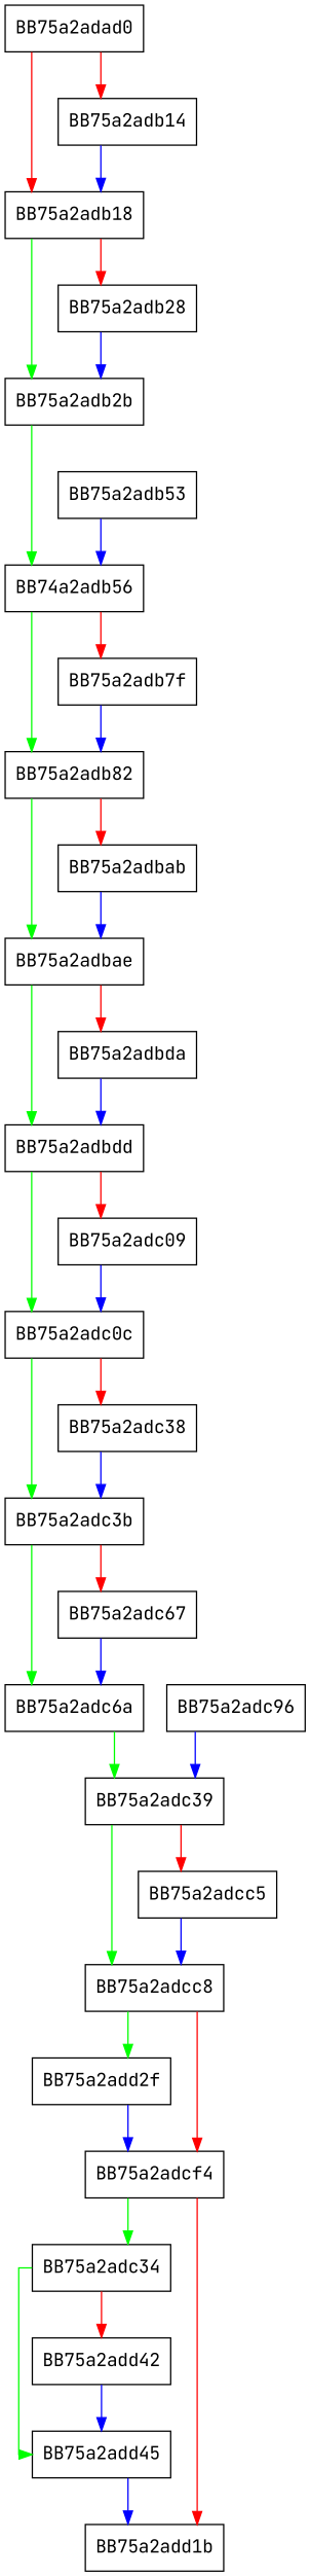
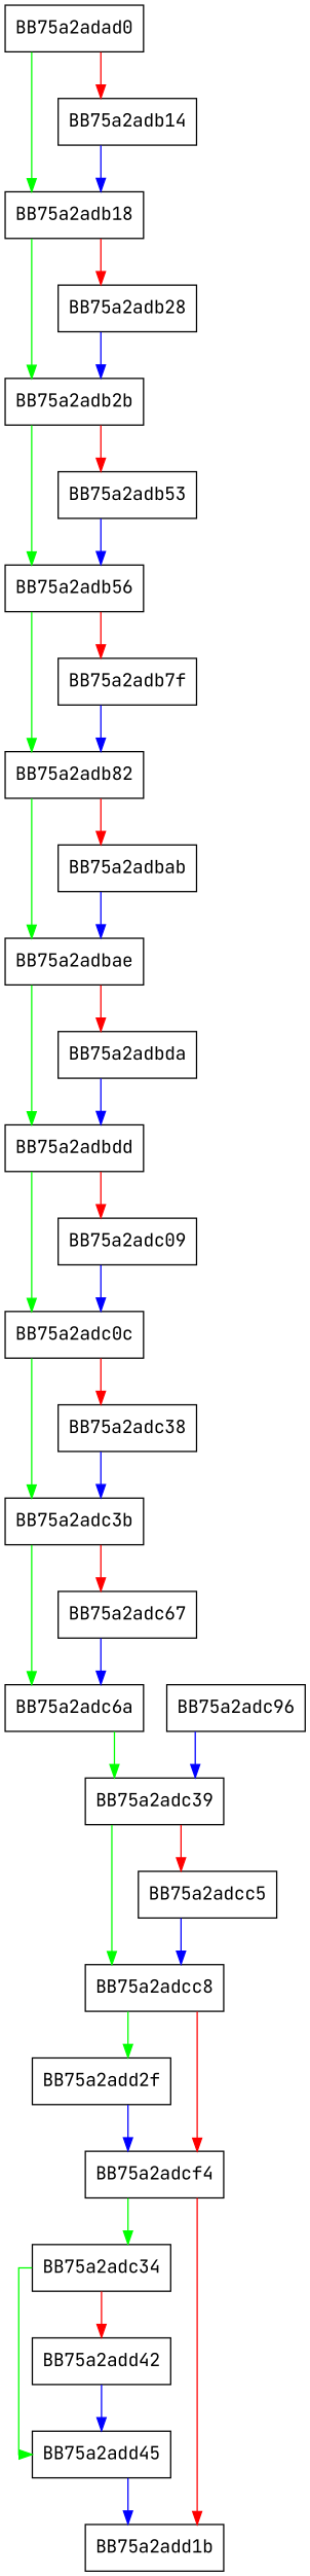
  digraph {
    fontname="JetBrains Mono"
    splines=ortho
    node [fontname="JetBrains Mono" shape=box]
    edge [color=green fontname="JetBrains Mono"]
    BB75a2adad0
    BB75a2adb18
    BB75a2adb14
    BB75a2adb2b
    BB75a2adb28
-   BB75a2adb56 [label=BB74a2adb56]
+   BB75a2adb56
    BB75a2adb53
    BB75a2adb82
    BB75a2adb7f
    BB75a2adbae
    BB75a2adbab
    BB75a2adbdd
    BB75a2adbda
    BB75a2adc0c
    BB75a2adc09
    BB75a2adc3b
    BB75a2adc38
    BB75a2adc6a
    BB75a2adc67
    n20 [label=BB75a2adc39]
    BB75a2adcc8
    BB75a2adcc5
    BB75a2adc96
    BB75a2add2f
    BB75a2adcf4
    n26 [label=BB75a2adc34]
    BB75a2add1b
    BB75a2add45
    BB75a2add42
-   BB75a2adad0 -> BB75a2adb18 [color=red]
+   BB75a2adad0 -> BB75a2adb18
    BB75a2adad0 -> BB75a2adb14 [color=red]
    BB75a2adb18 -> BB75a2adb2b
    BB75a2adb18 -> BB75a2adb28 [color=red]
    BB75a2adb14 -> BB75a2adb18 [color=blue]
    BB75a2adb2b -> BB75a2adb56
+   BB75a2adb2b -> BB75a2adb53 [color=red]
    BB75a2adb28 -> BB75a2adb2b [color=blue]
    BB75a2adb56 -> BB75a2adb82
    BB75a2adb56 -> BB75a2adb7f [color=red]
    BB75a2adb53 -> BB75a2adb56 [color=blue]
    BB75a2adb82 -> BB75a2adbae
    BB75a2adb82 -> BB75a2adbab [color=red]
    BB75a2adb7f -> BB75a2adb82 [color=blue]
    BB75a2adbae -> BB75a2adbdd
    BB75a2adbae -> BB75a2adbda [color=red]
    BB75a2adbab -> BB75a2adbae [color=blue]
    BB75a2adbdd -> BB75a2adc0c
    BB75a2adbdd -> BB75a2adc09 [color=red]
    BB75a2adbda -> BB75a2adbdd [color=blue]
    BB75a2adc0c -> BB75a2adc3b
    BB75a2adc0c -> BB75a2adc38 [color=red]
    BB75a2adc09 -> BB75a2adc0c [color=blue]
    BB75a2adc3b -> BB75a2adc6a
    BB75a2adc3b -> BB75a2adc67 [color=red]
    BB75a2adc38 -> BB75a2adc3b [color=blue]
    BB75a2adc6a -> n20
    BB75a2adc67 -> BB75a2adc6a [color=blue]
    n20 -> BB75a2adcc8
    n20 -> BB75a2adcc5 [color=red]
    BB75a2adcc8 -> BB75a2add2f
    BB75a2adcc8 -> BB75a2adcf4 [color=red]
    BB75a2adcc5 -> BB75a2adcc8 [color=blue]
    BB75a2adc96 -> n20 [color=blue]
    BB75a2add2f -> BB75a2adcf4 [color=blue]
    BB75a2adcf4 -> n26
    BB75a2adcf4 -> BB75a2add1b [color=red]
    n26 -> BB75a2add45
    n26 -> BB75a2add42 [color=red]
    BB75a2add45 -> BB75a2add1b [color=blue]
    BB75a2add42 -> BB75a2add45 [color=blue]
  }
